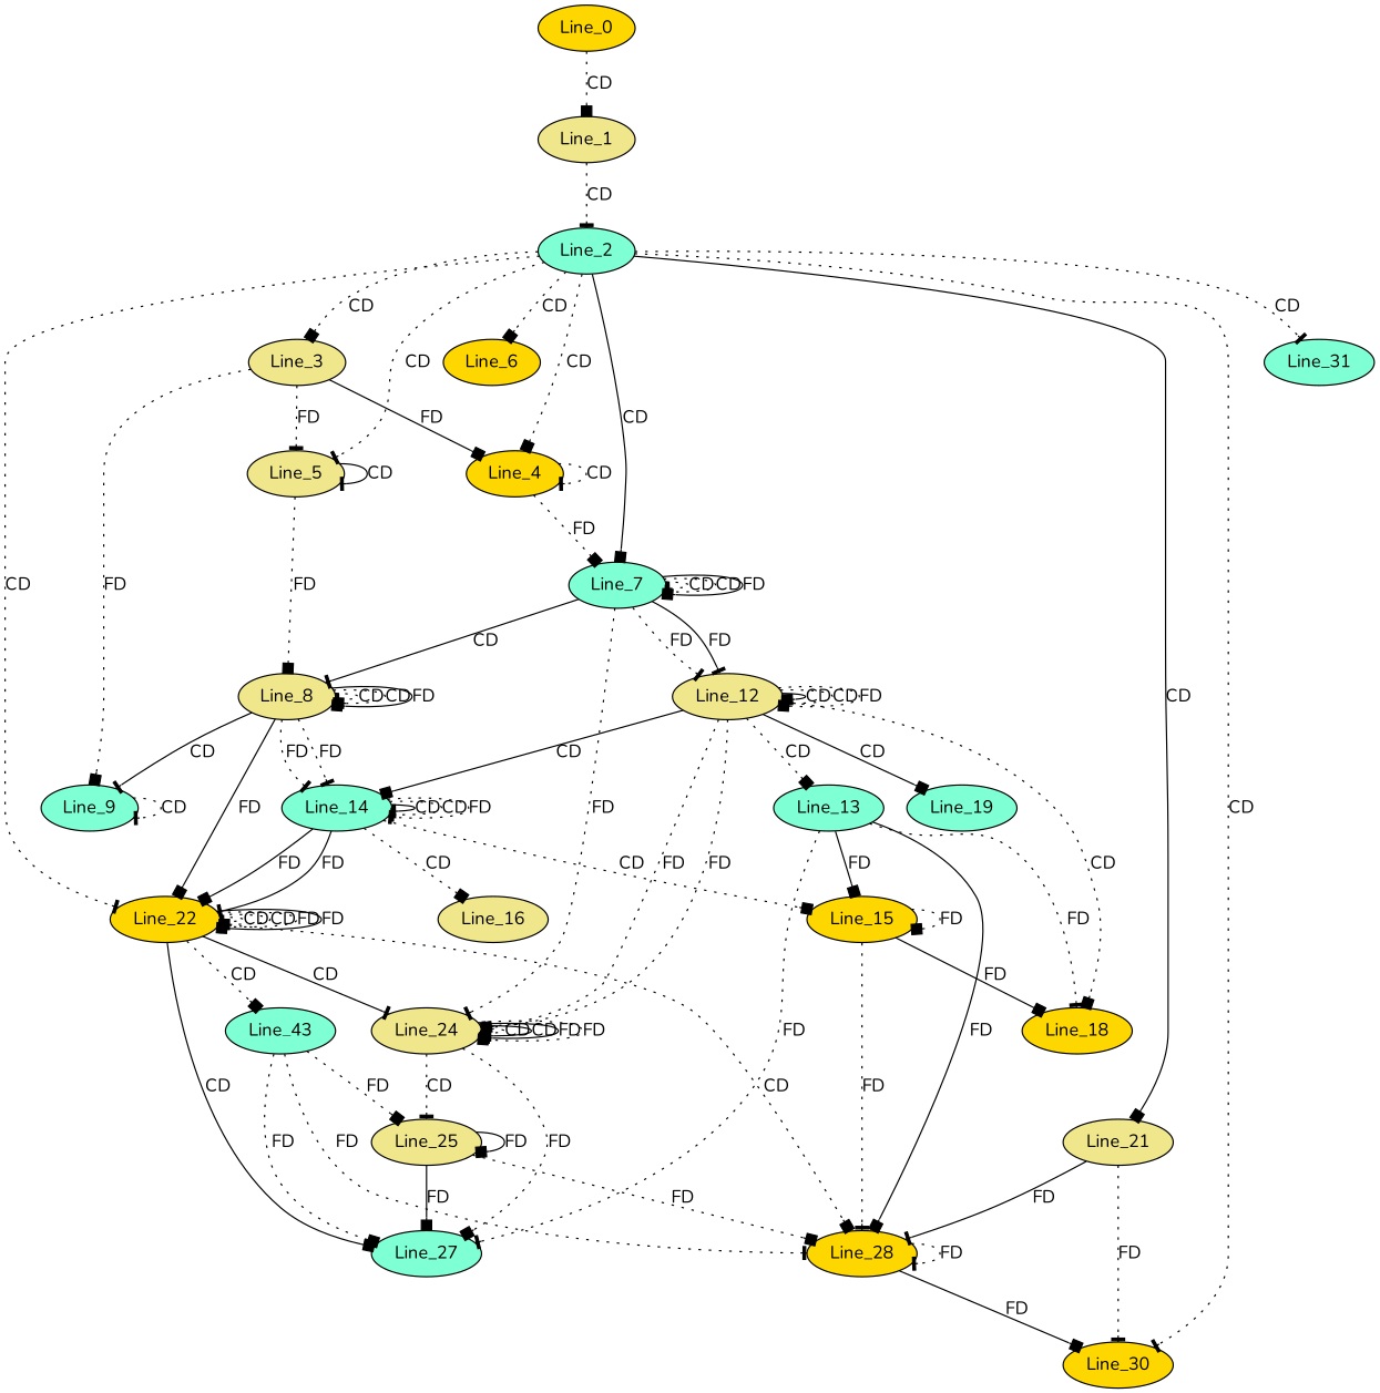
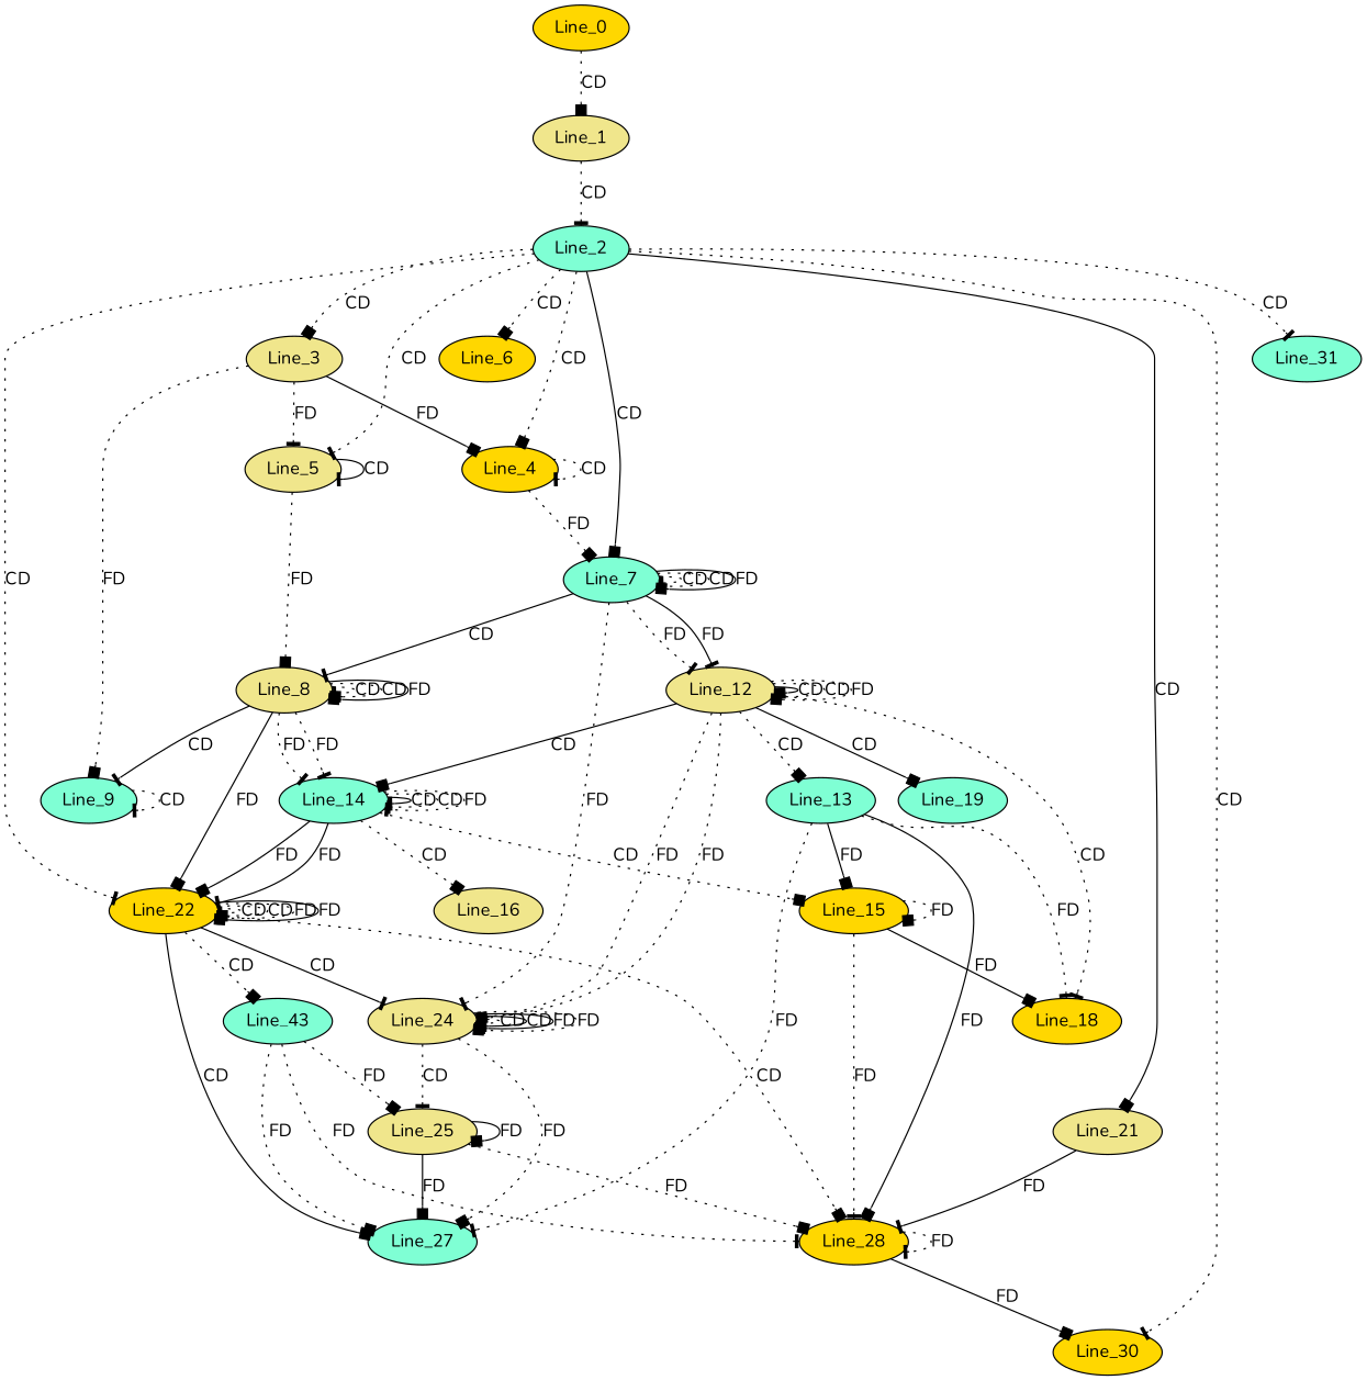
  digraph {
    fontname=Nunito
    node [fillcolor=khaki fontname=Nunito style=filled]
    edge [arrowhead=box fontname=Nunito style=dotted]
    Line_0 [fillcolor=gold]
    Line_1
    Line_2 [fillcolor=aquamarine]
    Line_3
    Line_4 [fillcolor=gold]
    Line_5
    Line_6 [fillcolor=gold]
    Line_7 [fillcolor=aquamarine]
    Line_21
    Line_22 [fillcolor=gold]
    Line_30 [fillcolor=gold]
    Line_31 [fillcolor=aquamarine]
    Line_9 [fillcolor=aquamarine]
    Line_8
    Line_12
    Line_24
    Line_28 [fillcolor=gold]
    Line_27 [fillcolor=aquamarine]
    n19 [fillcolor=aquamarine label=Line_43]
    Line_14 [fillcolor=aquamarine]
    Line_13 [fillcolor=aquamarine]
    Line_18 [fillcolor=gold]
    Line_19 [fillcolor=aquamarine]
    Line_25
    Line_15 [fillcolor=gold]
    Line_16
    Line_0 -> Line_1 [label=CD]
    Line_1 -> Line_2 [arrowhead=tee label=CD]
    Line_2 -> Line_3 [label=CD]
    Line_2 -> Line_4 [label=CD]
    Line_2 -> Line_5 [arrowhead=tee label=CD]
    Line_2 -> Line_6 [label=CD]
    Line_2 -> Line_7 [label=CD style=solid]
    Line_2 -> Line_21 [label=CD style=solid]
    Line_2 -> Line_22 [arrowhead=tee label=CD]
    Line_2 -> Line_30 [arrowhead=tee label=CD]
    Line_2 -> Line_31 [arrowhead=tee label=CD]
    Line_3 -> Line_4 [label=FD style=solid]
    Line_3 -> Line_5 [arrowhead=tee label=FD]
    Line_3 -> Line_9 [label=FD]
    Line_4 -> Line_4 [arrowhead=tee label=CD]
    Line_4 -> Line_7 [label=FD]
    Line_5 -> Line_5 [arrowhead=tee label=CD style=solid]
    Line_5 -> Line_8 [label=FD]
    Line_7 -> Line_7 [arrowhead=tee label=CD]
    Line_7 -> Line_7 [arrowhead=tee label=CD]
    Line_7 -> Line_7 [label=FD style=solid]
    Line_7 -> Line_8 [arrowhead=tee label=CD style=solid]
    Line_7 -> Line_12 [arrowhead=tee label=FD]
    Line_7 -> Line_12 [arrowhead=tee label=FD style=solid]
    Line_7 -> Line_24 [arrowhead=tee label=FD]
-   Line_21 -> Line_30 [arrowhead=tee label=FD]
    Line_21 -> Line_28 [arrowhead=tee label=FD style=solid]
    Line_22 -> Line_22 [arrowhead=tee label=CD]
    Line_22 -> Line_22 [label=CD]
    Line_22 -> Line_22 [arrowhead=tee label=FD]
    Line_22 -> Line_22 [label=FD style=solid]
    Line_22 -> Line_24 [arrowhead=tee label=CD style=solid]
    Line_22 -> Line_28 [label=CD]
    Line_22 -> Line_27 [label=CD style=solid]
    Line_22 -> n19 [label=CD]
    Line_9 -> Line_9 [arrowhead=tee label=CD]
    Line_8 -> Line_22 [label=FD style=solid]
    Line_8 -> Line_9 [arrowhead=tee label=CD style=solid]
    Line_8 -> Line_8 [arrowhead=tee label=CD]
    Line_8 -> Line_8 [label=CD]
    Line_8 -> Line_8 [label=FD style=solid]
    Line_8 -> Line_14 [arrowhead=tee label=FD]
    Line_8 -> Line_14 [arrowhead=tee label=FD]
    Line_12 -> Line_12 [label=CD style=solid]
    Line_12 -> Line_12 [arrowhead=tee label=CD]
    Line_12 -> Line_12 [label=FD]
    Line_12 -> Line_24 [label=FD]
    Line_12 -> Line_24 [arrowhead=tee label=FD]
    Line_12 -> Line_14 [label=CD style=solid]
    Line_12 -> Line_13 [label=CD]
-   Line_12 -> Line_18 [label=CD]
+   Line_12 -> Line_18 [arrowhead=tee label=CD]
    Line_12 -> Line_19 [label=CD style=solid]
    Line_24 -> Line_24 [arrowhead=tee label=CD]
    Line_24 -> Line_24 [label=CD style=solid]
    Line_24 -> Line_24 [label=FD style=solid]
    Line_24 -> Line_24 [label=FD]
    Line_24 -> Line_27 [label=FD]
    Line_24 -> Line_25 [arrowhead=tee label=CD]
    Line_28 -> Line_30 [label=FD style=solid]
    Line_28 -> Line_28 [arrowhead=tee label=FD]
    n19 -> Line_28 [arrowhead=tee label=FD]
    n19 -> Line_27 [label=FD]
    n19 -> Line_25 [label=FD]
    Line_14 -> Line_22 [label=FD style=solid]
    Line_14 -> Line_22 [arrowhead=tee label=FD style=solid]
    Line_14 -> Line_14 [arrowhead=tee label=CD style=solid]
    Line_14 -> Line_14 [arrowhead=tee label=CD]
    Line_14 -> Line_14 [arrowhead=tee label=FD]
    Line_14 -> Line_15 [label=CD]
    Line_14 -> Line_16 [label=CD]
    Line_13 -> Line_28 [label=FD style=solid]
    Line_13 -> Line_27 [arrowhead=tee label=FD]
    Line_13 -> Line_18 [arrowhead=tee label=FD]
    Line_13 -> Line_15 [label=FD style=solid]
    Line_25 -> Line_28 [label=FD]
    Line_25 -> Line_27 [label=FD style=solid]
    Line_25 -> Line_25 [label=FD style=solid]
    Line_15 -> Line_28 [arrowhead=tee label=FD]
    Line_15 -> Line_18 [label=FD style=solid]
    Line_15 -> Line_15 [label=FD]
  }
